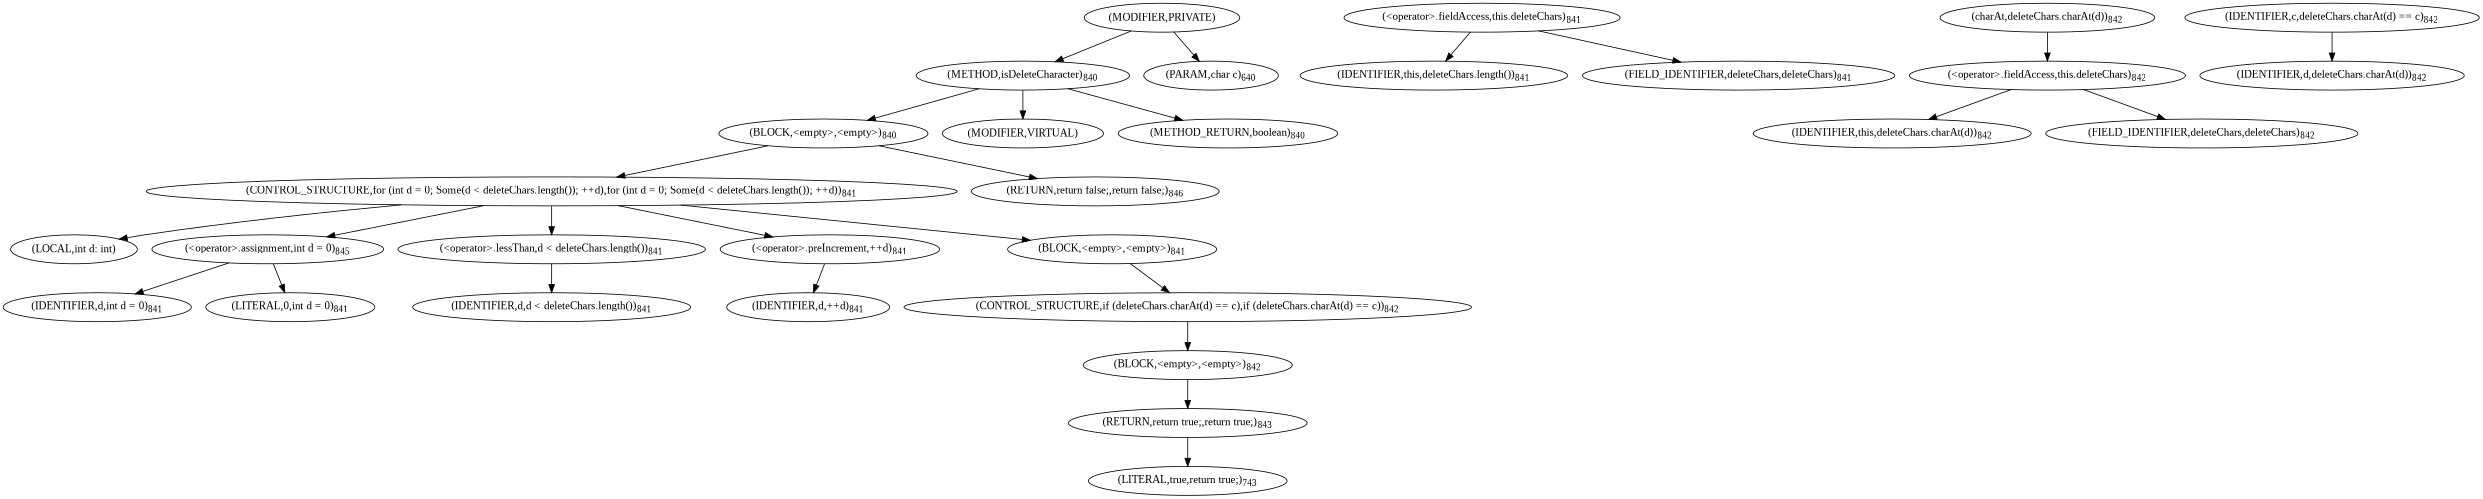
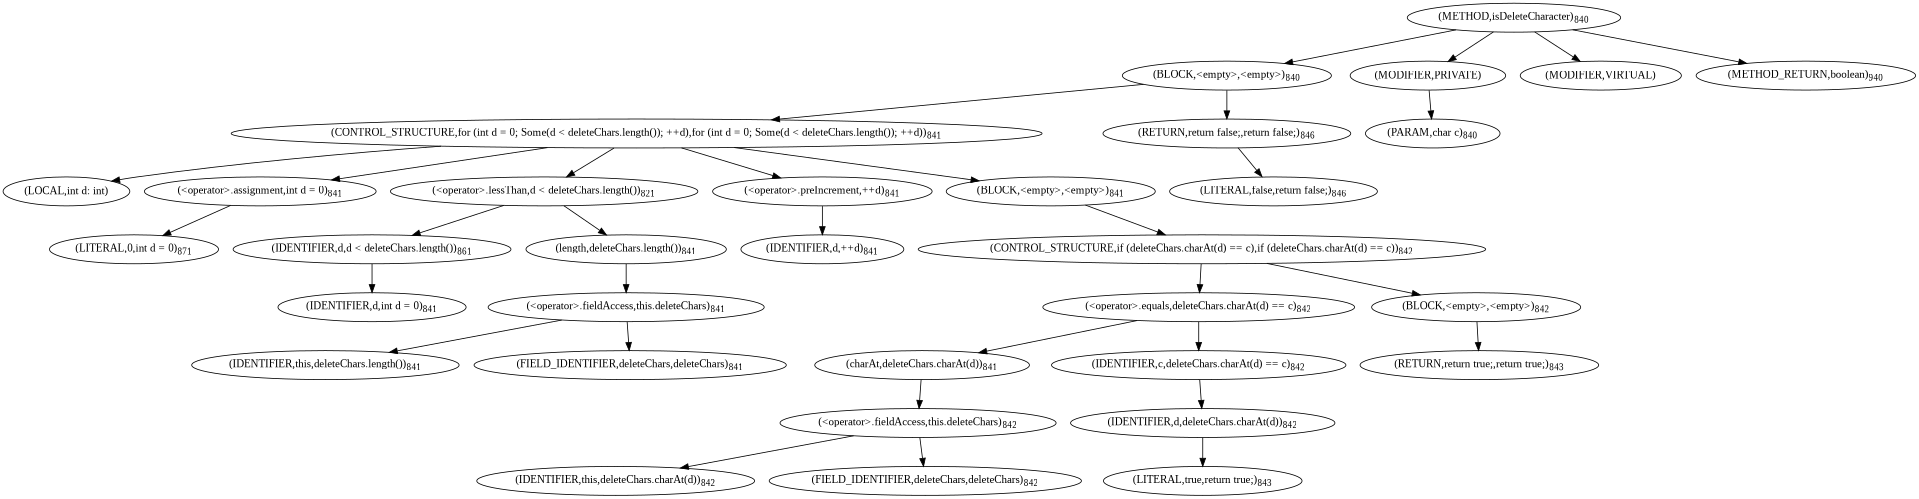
  digraph {
    fontname="Liberation Serif"
    node [fontname="Liberation Serif"]
    edge [fontname="Liberation Serif"]
    n1 [label=<(METHOD,isDeleteCharacter)<SUB>840</SUB>>]
    n2 [label=<(BLOCK,&lt;empty&gt;,&lt;empty&gt;)<SUB>840</SUB>>]
    n3 [label=<(MODIFIER,PRIVATE)>]
    n4 [label=<(MODIFIER,VIRTUAL)>]
-   n5 [label=<(METHOD_RETURN,boolean)<SUB>840</SUB>>]
-   n6 [label=<(PARAM,char c)<SUB>640</SUB>>]
+   n5 [label=<(METHOD_RETURN,boolean)<SUB>940</SUB>>]
+   n6 [label=<(PARAM,char c)<SUB>840</SUB>>]
    n7 [label=<(CONTROL_STRUCTURE,for (int d = 0; Some(d &lt; deleteChars.length()); ++d),for (int d = 0; Some(d &lt; deleteChars.length()); ++d))<SUB>841</SUB>>]
    n8 [label=<(RETURN,return false;,return false;)<SUB>846</SUB>>]
    n9 [label=<(LOCAL,int d: int)>]
-   n10 [label=<(&lt;operator&gt;.assignment,int d = 0)<SUB>845</SUB>>]
-   n11 [label=<(&lt;operator&gt;.lessThan,d &lt; deleteChars.length())<SUB>841</SUB>>]
+   n10 [label=<(&lt;operator&gt;.assignment,int d = 0)<SUB>841</SUB>>]
+   n11 [label=<(&lt;operator&gt;.lessThan,d &lt; deleteChars.length())<SUB>821</SUB>>]
    n12 [label=<(&lt;operator&gt;.preIncrement,++d)<SUB>841</SUB>>]
    n13 [label=<(BLOCK,&lt;empty&gt;,&lt;empty&gt;)<SUB>841</SUB>>]
+   n14 [label=<(LITERAL,false,return false;)<SUB>846</SUB>>]
    n15 [label=<(IDENTIFIER,d,int d = 0)<SUB>841</SUB>>]
-   n16 [label=<(LITERAL,0,int d = 0)<SUB>841</SUB>>]
-   n17 [label=<(IDENTIFIER,d,d &lt; deleteChars.length())<SUB>841</SUB>>]
+   n16 [label=<(LITERAL,0,int d = 0)<SUB>871</SUB>>]
+   n17 [label=<(IDENTIFIER,d,d &lt; deleteChars.length())<SUB>861</SUB>>]
+   n18 [label=<(length,deleteChars.length())<SUB>841</SUB>>]
    n19 [label=<(IDENTIFIER,d,++d)<SUB>841</SUB>>]
    n20 [label=<(CONTROL_STRUCTURE,if (deleteChars.charAt(d) == c),if (deleteChars.charAt(d) == c))<SUB>842</SUB>>]
    n21 [label=<(&lt;operator&gt;.fieldAccess,this.deleteChars)<SUB>841</SUB>>]
    n22 [label=<(IDENTIFIER,this,deleteChars.length())<SUB>841</SUB>>]
    n23 [label=<(FIELD_IDENTIFIER,deleteChars,deleteChars)<SUB>841</SUB>>]
+   n24 [label=<(&lt;operator&gt;.equals,deleteChars.charAt(d) == c)<SUB>842</SUB>>]
    n25 [label=<(BLOCK,&lt;empty&gt;,&lt;empty&gt;)<SUB>842</SUB>>]
-   n26 [label=<(charAt,deleteChars.charAt(d))<SUB>842</SUB>>]
+   n26 [label=<(charAt,deleteChars.charAt(d))<SUB>841</SUB>>]
    n27 [label=<(IDENTIFIER,c,deleteChars.charAt(d) == c)<SUB>842</SUB>>]
    n28 [label=<(RETURN,return true;,return true;)<SUB>843</SUB>>]
    n29 [label=<(&lt;operator&gt;.fieldAccess,this.deleteChars)<SUB>842</SUB>>]
    n30 [label=<(IDENTIFIER,d,deleteChars.charAt(d))<SUB>842</SUB>>]
    n31 [label=<(IDENTIFIER,this,deleteChars.charAt(d))<SUB>842</SUB>>]
    n32 [label=<(FIELD_IDENTIFIER,deleteChars,deleteChars)<SUB>842</SUB>>]
-   n33 [label=<(LITERAL,true,return true;)<SUB>743</SUB>>]
+   n33 [label=<(LITERAL,true,return true;)<SUB>843</SUB>>]
    n1 -> n2
-   n3 -> n1
+   n1 -> n3
    n1 -> n4
    n1 -> n5
    n2 -> n7
    n2 -> n8
    n3 -> n6
    n7 -> n9
    n7 -> n10
    n7 -> n11
    n7 -> n12
    n7 -> n13
-   n10 -> n15
+   n8 -> n14
+   n17 -> n15
    n10 -> n16
    n11 -> n17
+   n11 -> n18
    n12 -> n19
    n13 -> n20
+   n18 -> n21
+   n20 -> n24
    n20 -> n25
    n21 -> n22
    n21 -> n23
+   n24 -> n26
+   n24 -> n27
    n25 -> n28
    n26 -> n29
    n27 -> n30
-   n28 -> n33
+   n30 -> n33
    n29 -> n31
    n29 -> n32
  }
